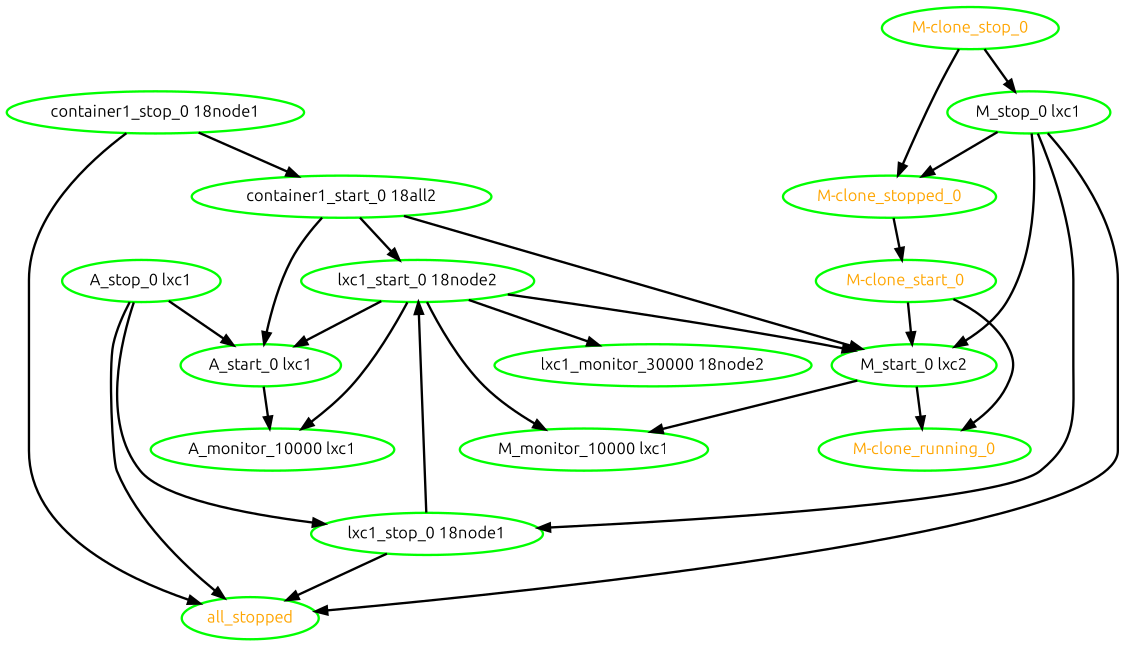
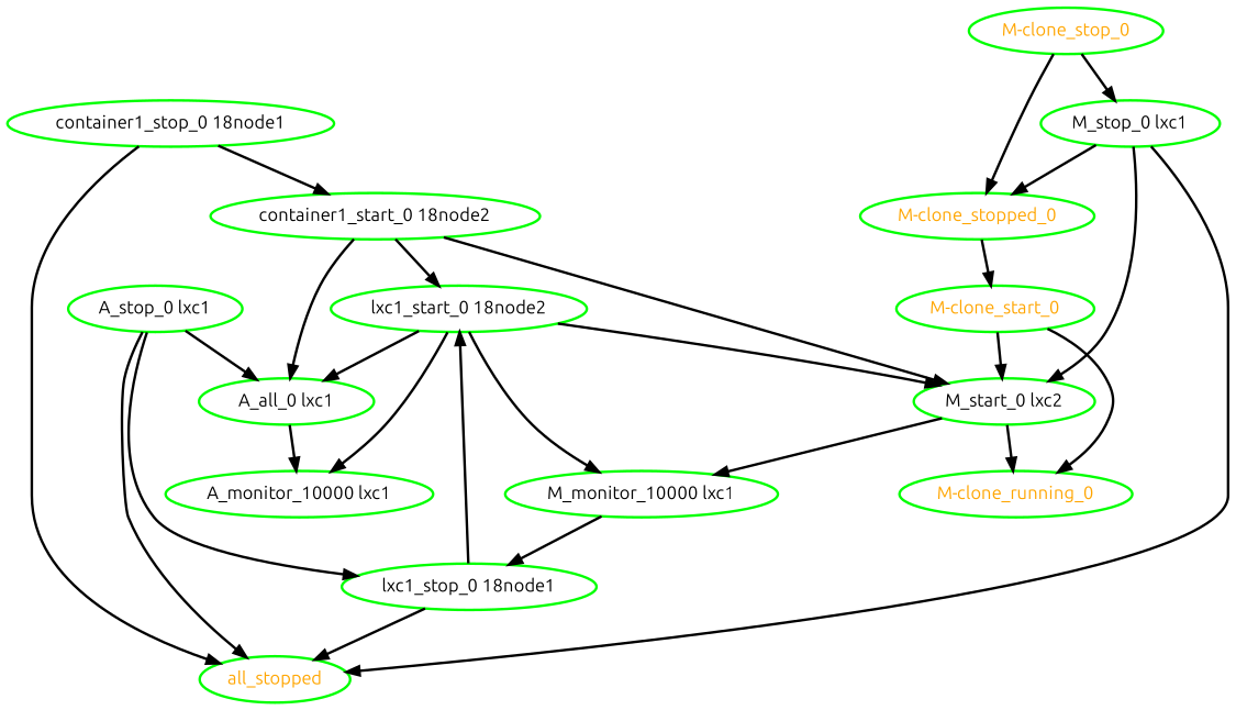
  digraph {
    fontname=Ubuntu
    node [color=green fontcolor=black fontname=Ubuntu style=bold]
    edge [fontname=Ubuntu style=bold]
-   "A_start_0 lxc1"
+   "A_start_0 lxc1" [label="A_all_0 lxc1"]
    "A_monitor_10000 lxc1"
    "A_stop_0 lxc1"
    all_stopped [fontcolor=orange]
    "lxc1_stop_0 18node1"
    "lxc1_start_0 18node2"
    n7 [label="M_start_0 lxc2"]
    "M_monitor_10000 lxc1"
-   "lxc1_monitor_30000 18node2"
    "container1_stop_0 18node1"
-   "container1_start_0 18node2" [label="container1_start_0 18all2"]
+   "container1_start_0 18node2"
    "M-clone_running_0" [fontcolor=orange]
    "M-clone_start_0" [fontcolor=orange]
    "M-clone_stop_0" [fontcolor=orange]
    "M-clone_stopped_0" [fontcolor=orange]
    "M_stop_0 lxc1"
    "A_start_0 lxc1" -> "A_monitor_10000 lxc1"
    "A_stop_0 lxc1" -> "A_start_0 lxc1"
    "A_stop_0 lxc1" -> all_stopped
    "A_stop_0 lxc1" -> "lxc1_stop_0 18node1"
    "lxc1_stop_0 18node1" -> all_stopped
    "lxc1_stop_0 18node1" -> "lxc1_start_0 18node2"
    "lxc1_start_0 18node2" -> "A_start_0 lxc1"
    "lxc1_start_0 18node2" -> "A_monitor_10000 lxc1"
    "lxc1_start_0 18node2" -> n7
    "lxc1_start_0 18node2" -> "M_monitor_10000 lxc1"
-   "lxc1_start_0 18node2" -> "lxc1_monitor_30000 18node2"
    n7 -> "M_monitor_10000 lxc1"
    n7 -> "M-clone_running_0"
    "container1_stop_0 18node1" -> all_stopped
    "container1_stop_0 18node1" -> "container1_start_0 18node2"
    "container1_start_0 18node2" -> "A_start_0 lxc1"
    "container1_start_0 18node2" -> "lxc1_start_0 18node2"
    "container1_start_0 18node2" -> n7
    "M-clone_start_0" -> n7
    "M-clone_start_0" -> "M-clone_running_0"
    "M-clone_stop_0" -> "M-clone_stopped_0"
    "M-clone_stop_0" -> "M_stop_0 lxc1"
    "M-clone_stopped_0" -> "M-clone_start_0"
    "M_stop_0 lxc1" -> all_stopped
-   "M_stop_0 lxc1" -> "lxc1_stop_0 18node1"
+   "M_monitor_10000 lxc1" -> "lxc1_stop_0 18node1"
    "M_stop_0 lxc1" -> n7
    "M_stop_0 lxc1" -> "M-clone_stopped_0"
  }
